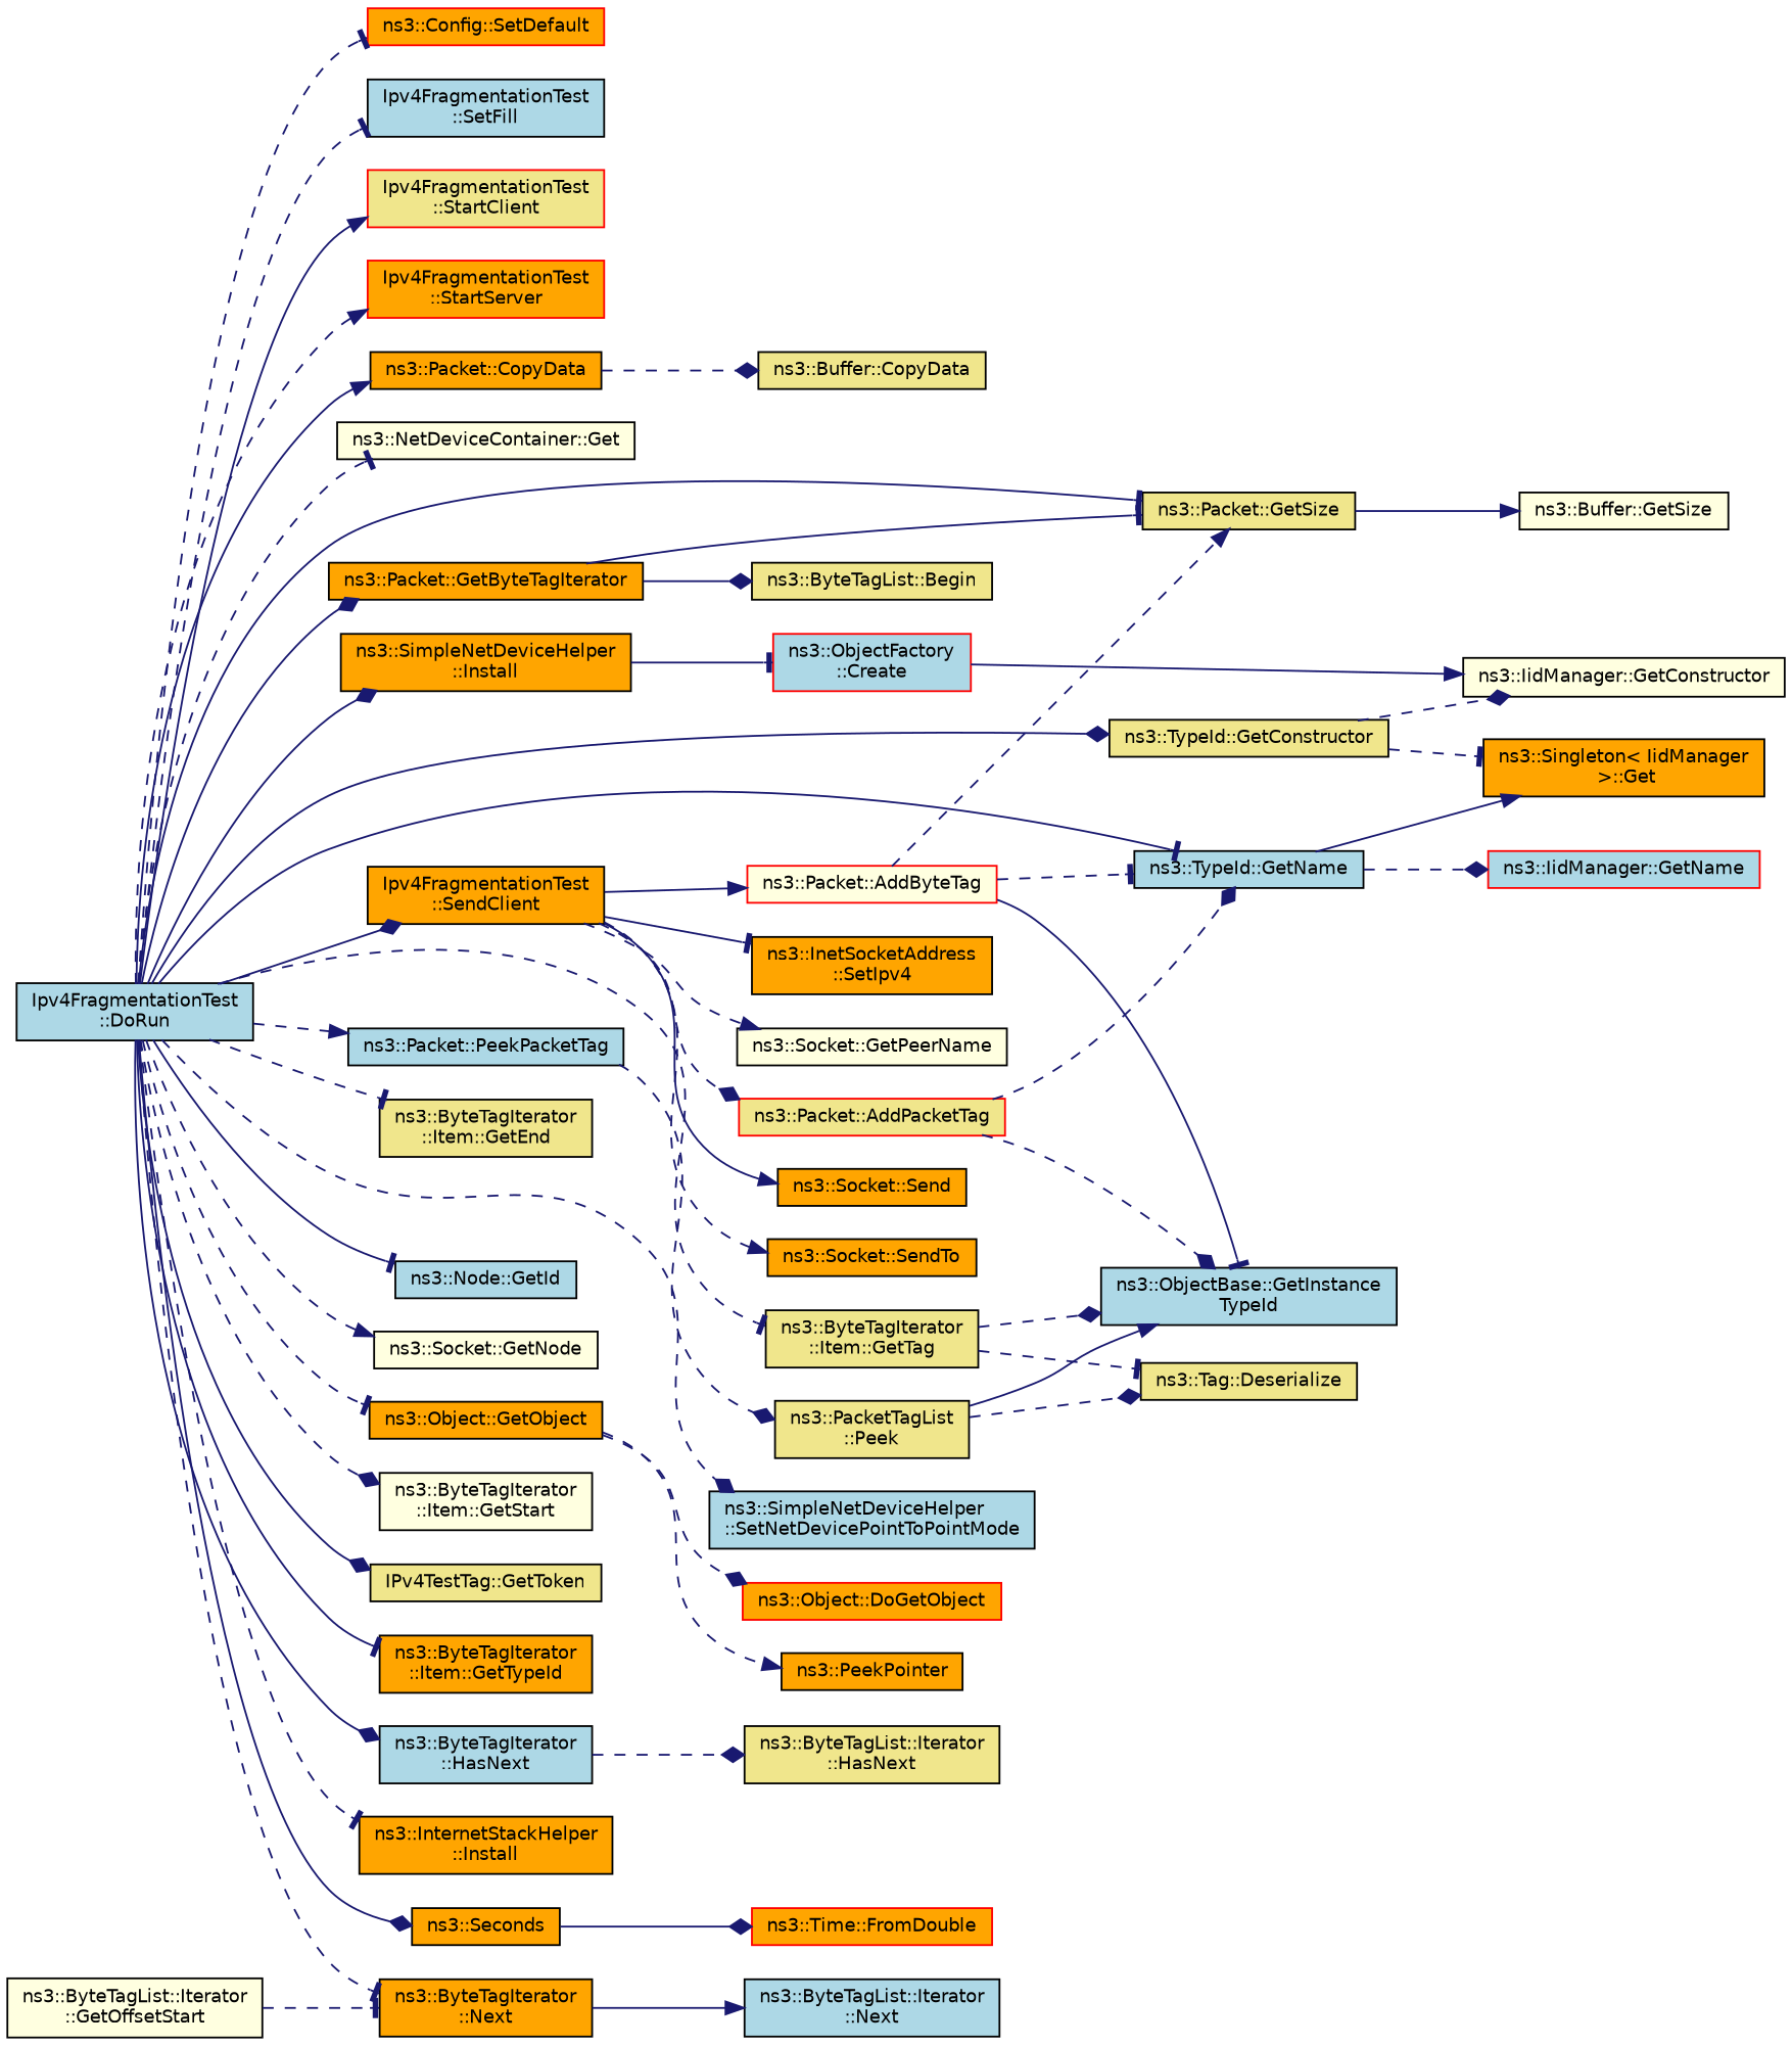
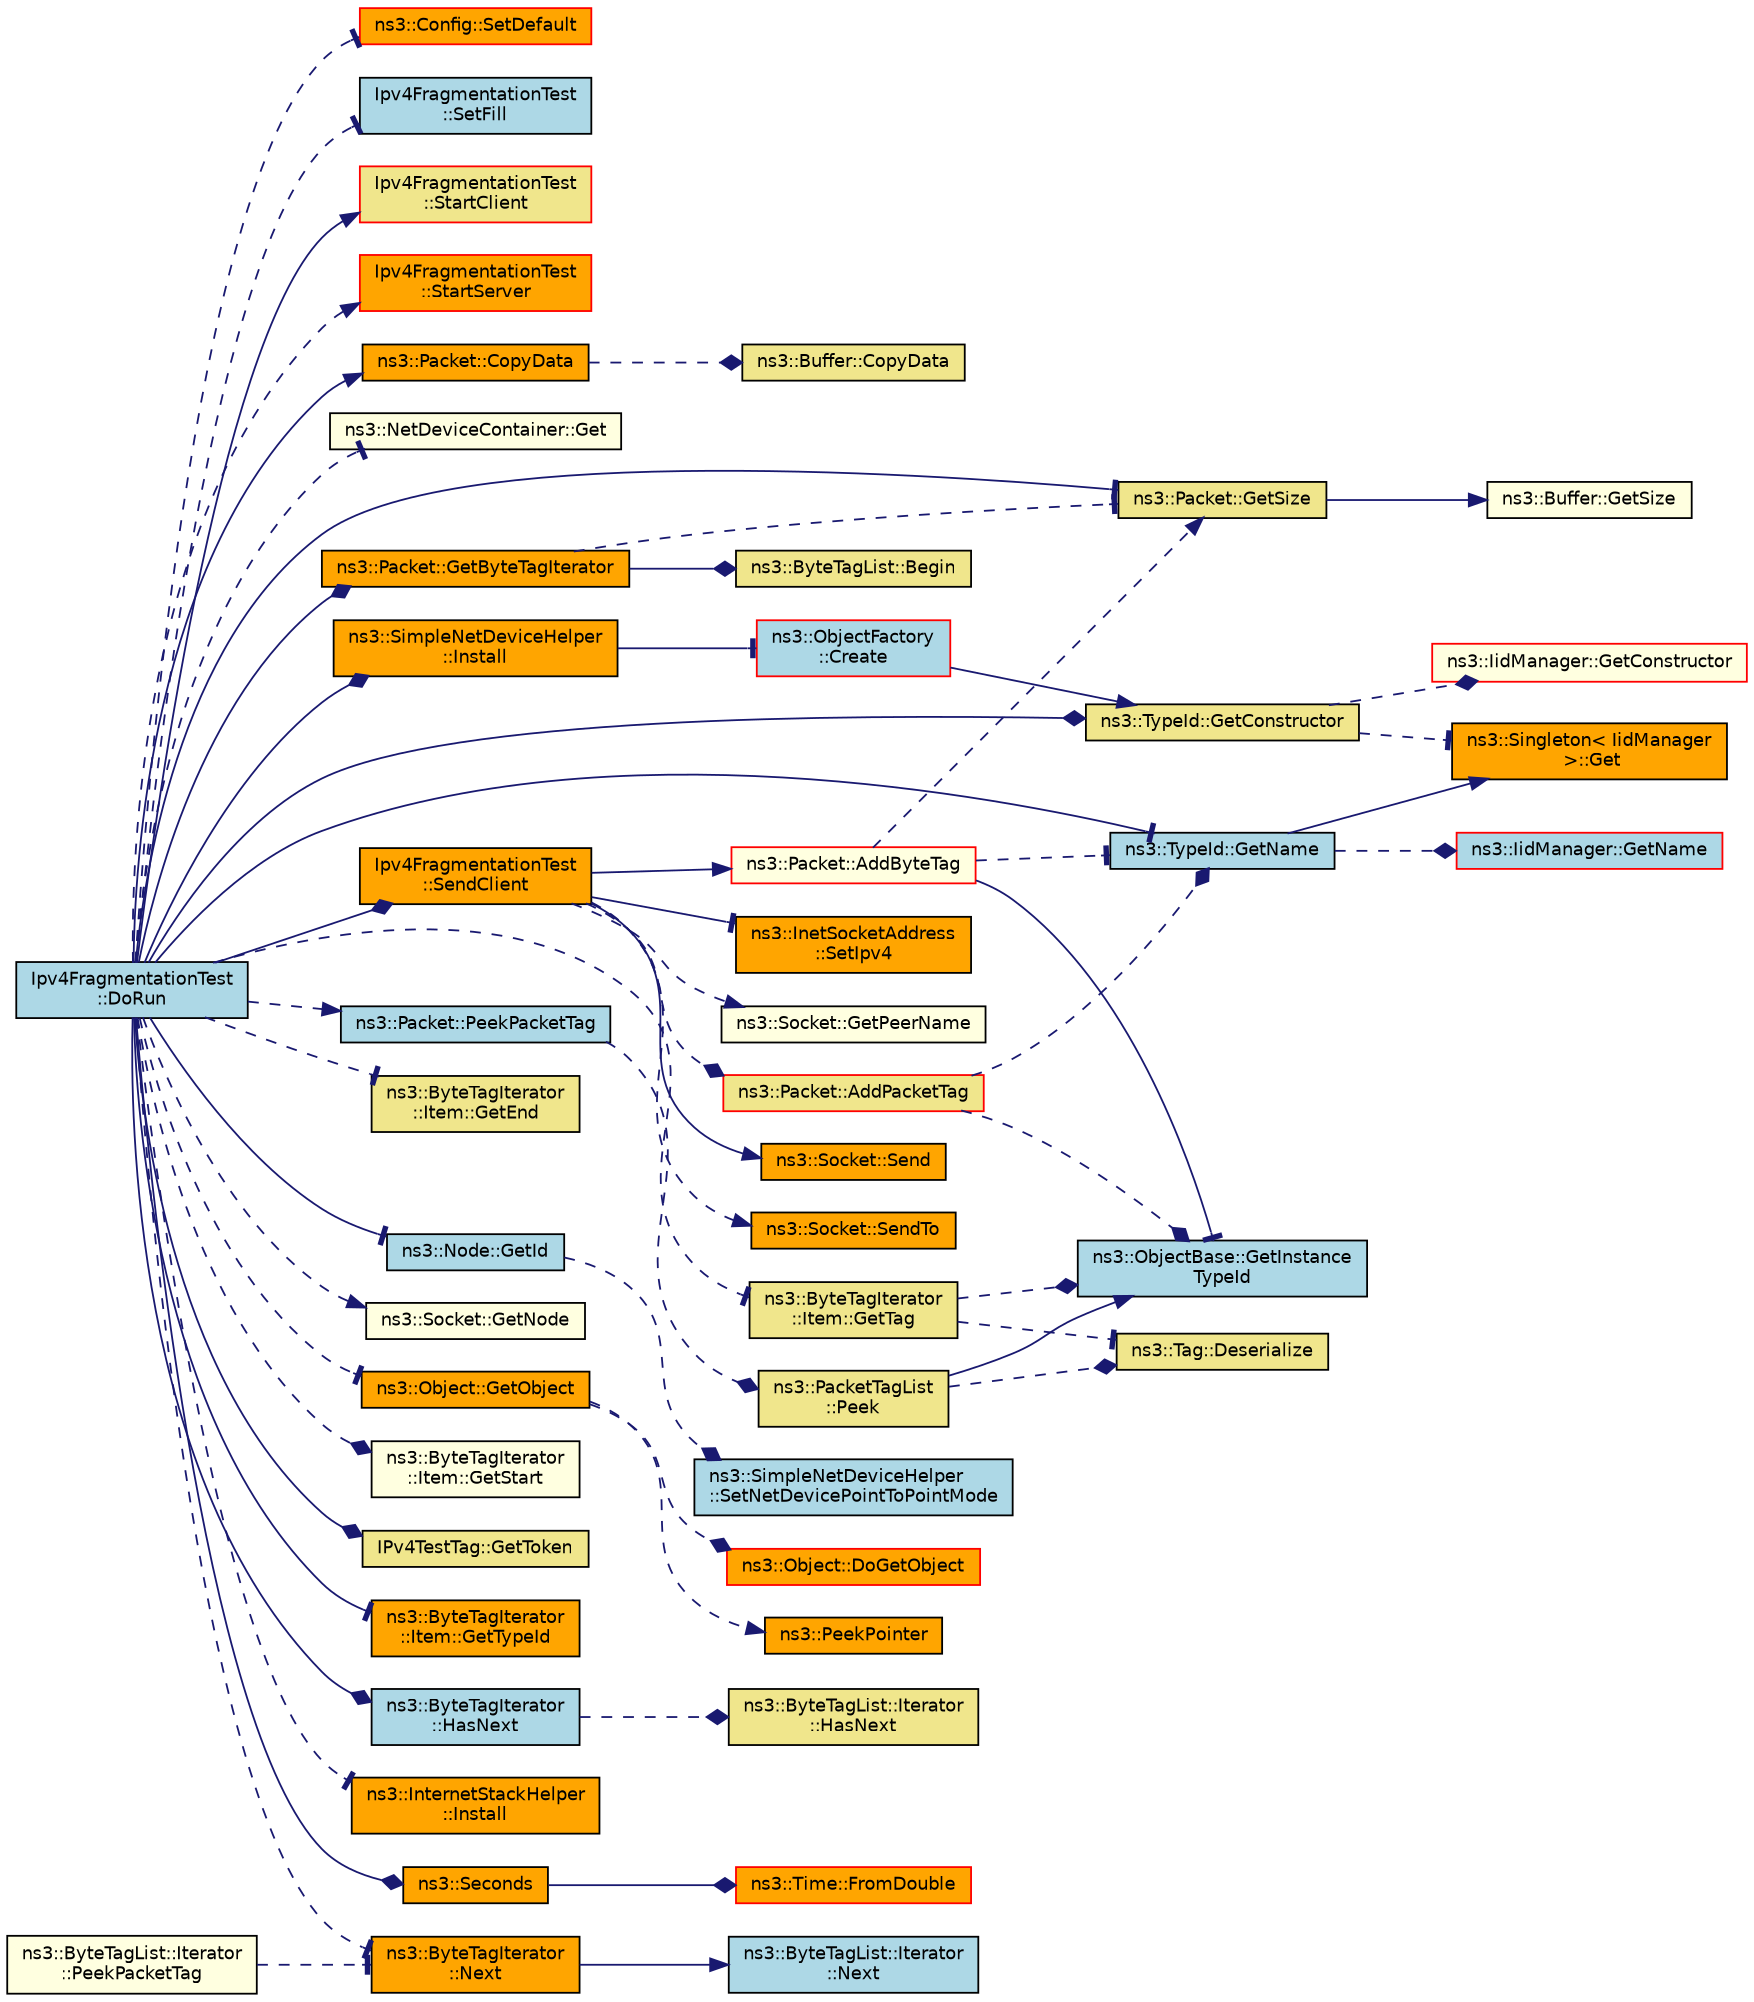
  digraph {
    rankdir=LR
    node [color=black fillcolor=orange fontname=Helvetica fontsize=10 shape=record style=filled]
    edge [arrowhead=diamond color=midnightblue fontname=Helvetica fontsize=10 labelfontname=Helvetica labelfontsize=10 style=dashed]
    n1 [fillcolor=lightblue fontcolor=black height=0.2 label="Ipv4FragmentationTest\l::DoRun" width=0.4]
    n2 [height=0.2 label="ns3::Packet::CopyData" width=0.4]
    n3 [fillcolor=lightyellow height=0.2 label="ns3::NetDeviceContainer::Get" width=0.4]
    n4 [height=0.2 label="ns3::Packet::GetByteTagIterator" width=0.4]
    n5 [fillcolor=khaki height=0.2 label="ns3::Packet::GetSize" width=0.4]
    n6 [fillcolor=khaki height=0.2 label="ns3::TypeId::GetConstructor" width=0.4]
    n7 [fillcolor=khaki height=0.2 label="ns3::ByteTagIterator\l::Item::GetEnd" width=0.4]
    n8 [fillcolor=lightblue height=0.2 label="ns3::Node::GetId" width=0.4]
    n9 [fillcolor=lightblue height=0.2 label="ns3::TypeId::GetName" width=0.4]
    n10 [fillcolor=lightyellow height=0.2 label="ns3::Socket::GetNode" width=0.4]
    n11 [height=0.2 label="ns3::Object::GetObject" width=0.4]
    n12 [fillcolor=lightyellow height=0.2 label="ns3::ByteTagIterator\l::Item::GetStart" width=0.4]
    n13 [fillcolor=khaki height=0.2 label="ns3::ByteTagIterator\l::Item::GetTag" width=0.4]
    n14 [fillcolor=khaki height=0.2 label="IPv4TestTag::GetToken" width=0.4]
    n15 [height=0.2 label="ns3::ByteTagIterator\l::Item::GetTypeId" width=0.4]
    n16 [fillcolor=lightblue height=0.2 label="ns3::ByteTagIterator\l::HasNext" width=0.4]
    n17 [height=0.2 label="ns3::SimpleNetDeviceHelper\l::Install" width=0.4]
    n18 [height=0.2 label="ns3::InternetStackHelper\l::Install" width=0.4]
    n19 [height=0.2 label="ns3::ByteTagIterator\l::Next" width=0.4]
    n20 [fillcolor=lightblue height=0.2 label="ns3::Packet::PeekPacketTag" width=0.4]
    n21 [height=0.2 label="ns3::Seconds" width=0.4]
    n22 [height=0.2 label="Ipv4FragmentationTest\l::SendClient" width=0.4]
    n23 [color=red height=0.2 label="ns3::Config::SetDefault" width=0.4]
    n24 [fillcolor=lightblue height=0.2 label="Ipv4FragmentationTest\l::SetFill" width=0.4]
    n25 [fillcolor=lightblue height=0.2 label="ns3::SimpleNetDeviceHelper\l::SetNetDevicePointToPointMode" width=0.4]
    n26 [color=red fillcolor=khaki height=0.2 label="Ipv4FragmentationTest\l::StartClient" width=0.4]
    n27 [color=red height=0.2 label="Ipv4FragmentationTest\l::StartServer" width=0.4]
    n28 [fillcolor=khaki height=0.2 label="ns3::Buffer::CopyData" width=0.4]
    n29 [fillcolor=khaki height=0.2 label="ns3::ByteTagList::Begin" width=0.4]
    n30 [fillcolor=lightyellow height=0.2 label="ns3::Buffer::GetSize" width=0.4]
    n31 [height=0.2 label="ns3::Singleton\< IidManager\l \>::Get" width=0.4]
-   n32 [fillcolor=lightyellow height=0.2 label="ns3::IidManager::GetConstructor" width=0.4]
+   n32 [color=red fillcolor=lightyellow height=0.2 label="ns3::IidManager::GetConstructor" width=0.4]
    n33 [color=red fillcolor=lightblue height=0.2 label="ns3::IidManager::GetName" width=0.4]
    n34 [color=red height=0.2 label="ns3::Object::DoGetObject" width=0.4]
    n35 [height=0.2 label="ns3::PeekPointer" width=0.4]
    n36 [fillcolor=khaki height=0.2 label="ns3::Tag::Deserialize" width=0.4]
    n37 [fillcolor=lightblue height=0.2 label="ns3::ObjectBase::GetInstance\lTypeId" width=0.4]
    n38 [fillcolor=khaki height=0.2 label="ns3::ByteTagList::Iterator\l::HasNext" width=0.4]
    n39 [color=red fillcolor=lightblue height=0.2 label="ns3::ObjectFactory\l::Create" width=0.4]
    n40 [fillcolor=lightblue height=0.2 label="ns3::ByteTagList::Iterator\l::Next" width=0.4]
    n41 [fillcolor=khaki height=0.2 label="ns3::PacketTagList\l::Peek" width=0.4]
    n42 [color=red height=0.2 label="ns3::Time::FromDouble" width=0.4]
    n43 [color=red fillcolor=lightyellow height=0.2 label="ns3::Packet::AddByteTag" width=0.4]
    n44 [color=red fillcolor=khaki height=0.2 label="ns3::Packet::AddPacketTag" width=0.4]
    n45 [fillcolor=lightyellow height=0.2 label="ns3::Socket::GetPeerName" width=0.4]
    n46 [height=0.2 label="ns3::Socket::Send" width=0.4]
    n47 [height=0.2 label="ns3::Socket::SendTo" width=0.4]
    n48 [height=0.2 label="ns3::InetSocketAddress\l::SetIpv4" width=0.4]
-   n49 [fillcolor=lightyellow height=0.2 label="ns3::ByteTagList::Iterator\l::GetOffsetStart" width=0.4]
+   n49 [fillcolor=lightyellow height=0.2 label="ns3::ByteTagList::Iterator\l::PeekPacketTag" width=0.4]
    n1 -> n2 [arrowhead=normal style=solid]
    n1 -> n3 [arrowhead=tee]
    n1 -> n4 [style=solid]
    n1 -> n5 [arrowhead=tee style=solid]
    n1 -> n6 [style=solid]
    n1 -> n7 [arrowhead=tee]
    n1 -> n8 [arrowhead=tee style=solid]
    n1 -> n9 [arrowhead=tee style=solid]
    n1 -> n10 [arrowhead=normal]
    n1 -> n11 [arrowhead=tee]
    n1 -> n12
    n1 -> n13 [arrowhead=tee]
    n1 -> n14 [style=solid]
    n1 -> n15 [arrowhead=tee style=solid]
    n1 -> n16 [style=solid]
    n1 -> n17 [style=solid]
    n1 -> n18 [arrowhead=tee]
    n1 -> n19 [arrowhead=tee]
    n1 -> n20 [arrowhead=normal]
    n1 -> n21 [style=solid]
    n1 -> n22 [style=solid]
    n1 -> n23 [arrowhead=tee]
    n1 -> n24 [arrowhead=tee]
-   n1 -> n25
+   n8 -> n25
    n1 -> n26 [arrowhead=normal style=solid]
    n1 -> n27 [arrowhead=normal]
    n2 -> n28
-   n4 -> n5 [arrowhead=tee style=solid]
+   n4 -> n5 [arrowhead=tee]
    n4 -> n29 [style=solid]
    n5 -> n30 [arrowhead=normal style=solid]
    n6 -> n31 [arrowhead=tee]
    n6 -> n32
    n9 -> n31 [arrowhead=normal style=solid]
    n9 -> n33
    n11 -> n34
    n11 -> n35 [arrowhead=normal]
    n13 -> n36 [arrowhead=tee]
    n13 -> n37
    n16 -> n38
    n17 -> n39 [arrowhead=tee style=solid]
    n19 -> n40 [arrowhead=normal style=solid]
    n20 -> n41
    n21 -> n42 [style=solid]
    n22 -> n43 [arrowhead=normal style=solid]
    n22 -> n44
    n22 -> n45 [arrowhead=normal]
    n22 -> n46 [arrowhead=normal style=solid]
    n22 -> n47 [arrowhead=normal]
    n22 -> n48 [arrowhead=tee style=solid]
-   n39 -> n32 [arrowhead=normal style=solid]
+   n39 -> n6 [arrowhead=normal style=solid]
    n41 -> n36
    n41 -> n37 [arrowhead=normal style=solid]
    n43 -> n5 [arrowhead=normal]
    n43 -> n9 [arrowhead=tee]
    n43 -> n37 [arrowhead=tee style=solid]
    n44 -> n9
    n44 -> n37
    n49 -> n19 [arrowhead=tee]
  }
